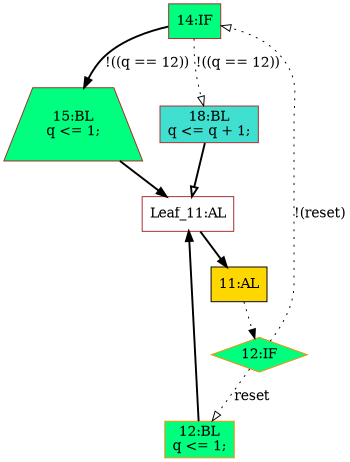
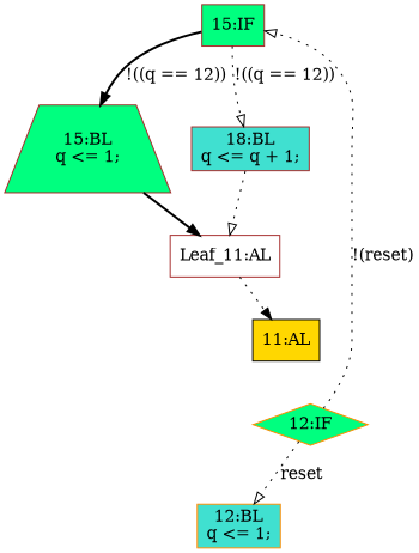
  strict digraph {
    node [color=brown fillcolor=springgreen shape=box statements="[]" style=filled typ=Block]
    edge [arrowhead=normal cond="[]" lineno=None style=dotted]
-   n1 [ast="<pyverilog.vparser.ast.IfStatement object at 0x7f6b4df23ed0>" label="14:IF" typ=IfStatement]
+   n1 [ast="<pyverilog.vparser.ast.IfStatement object at 0x7f6b4df23ed0>" label="15:IF" typ=IfStatement]
    n2 [ast="<pyverilog.vparser.ast.Block object at 0x7f6b4df23790>" label="15:BL\nq <= 1;" shape=trapezium statements="[<pyverilog.vparser.ast.NonblockingSubstitution object at 0x7f6b4df23210>]"]
    n3 [ast="<pyverilog.vparser.ast.Block object at 0x7f6b4df23610>" fillcolor=turquoise label="18:BL\nq <= q + 1;" statements="[<pyverilog.vparser.ast.NonblockingSubstitution object at 0x7f6b4df31150>]"]
    n4 [def_var="['q']" label="Leaf_11:AL" fillcolor="" statements="" style="" typ=""]
    n5 [ast="<pyverilog.vparser.ast.Always object at 0x7f6b4dfb5f10>" clk_sens=True color=black fillcolor=gold label="11:AL" sens="['clk']" typ=Always use_var="['reset', 'q']"]
    n6 [ast="<pyverilog.vparser.ast.IfStatement object at 0x7f6b4df371d0>" color=darkorange label="12:IF" shape=diamond typ=IfStatement]
-   n7 [ast="<pyverilog.vparser.ast.Block object at 0x7f6b4dfb5690>" color=darkorange label="12:BL\nq <= 1;" statements="[<pyverilog.vparser.ast.NonblockingSubstitution object at 0x7f6b4df37090>]"]
+   n7 [ast="<pyverilog.vparser.ast.Block object at 0x7f6b4dfb5690>" color=darkorange fillcolor=turquoise label="12:BL\nq <= 1;" statements="[<pyverilog.vparser.ast.NonblockingSubstitution object at 0x7f6b4df37090>]"]
    n1 -> n2 [cond="['q']" label="!((q == 12))" lineno=15 style=bold]
    n1 -> n3 [arrowhead=onormal cond="['q']" label="!((q == 12))" lineno=15]
    n2 -> n4 [style=bold]
-   n3 -> n4 [arrowhead=onormal style=bold]
-   n4 -> n5 [style=bold cond="" lineno=""]
-   n5 -> n6
+   n3 -> n4 [arrowhead=onormal]
+   n4 -> n5 [cond="" lineno=""]
    n6 -> n1 [arrowhead=onormal cond="['reset']" label="!(reset)" lineno=12]
    n6 -> n7 [arrowhead=onormal cond="['reset']" label=reset lineno=12]
-   n7 -> n4 [style=bold]
  }
